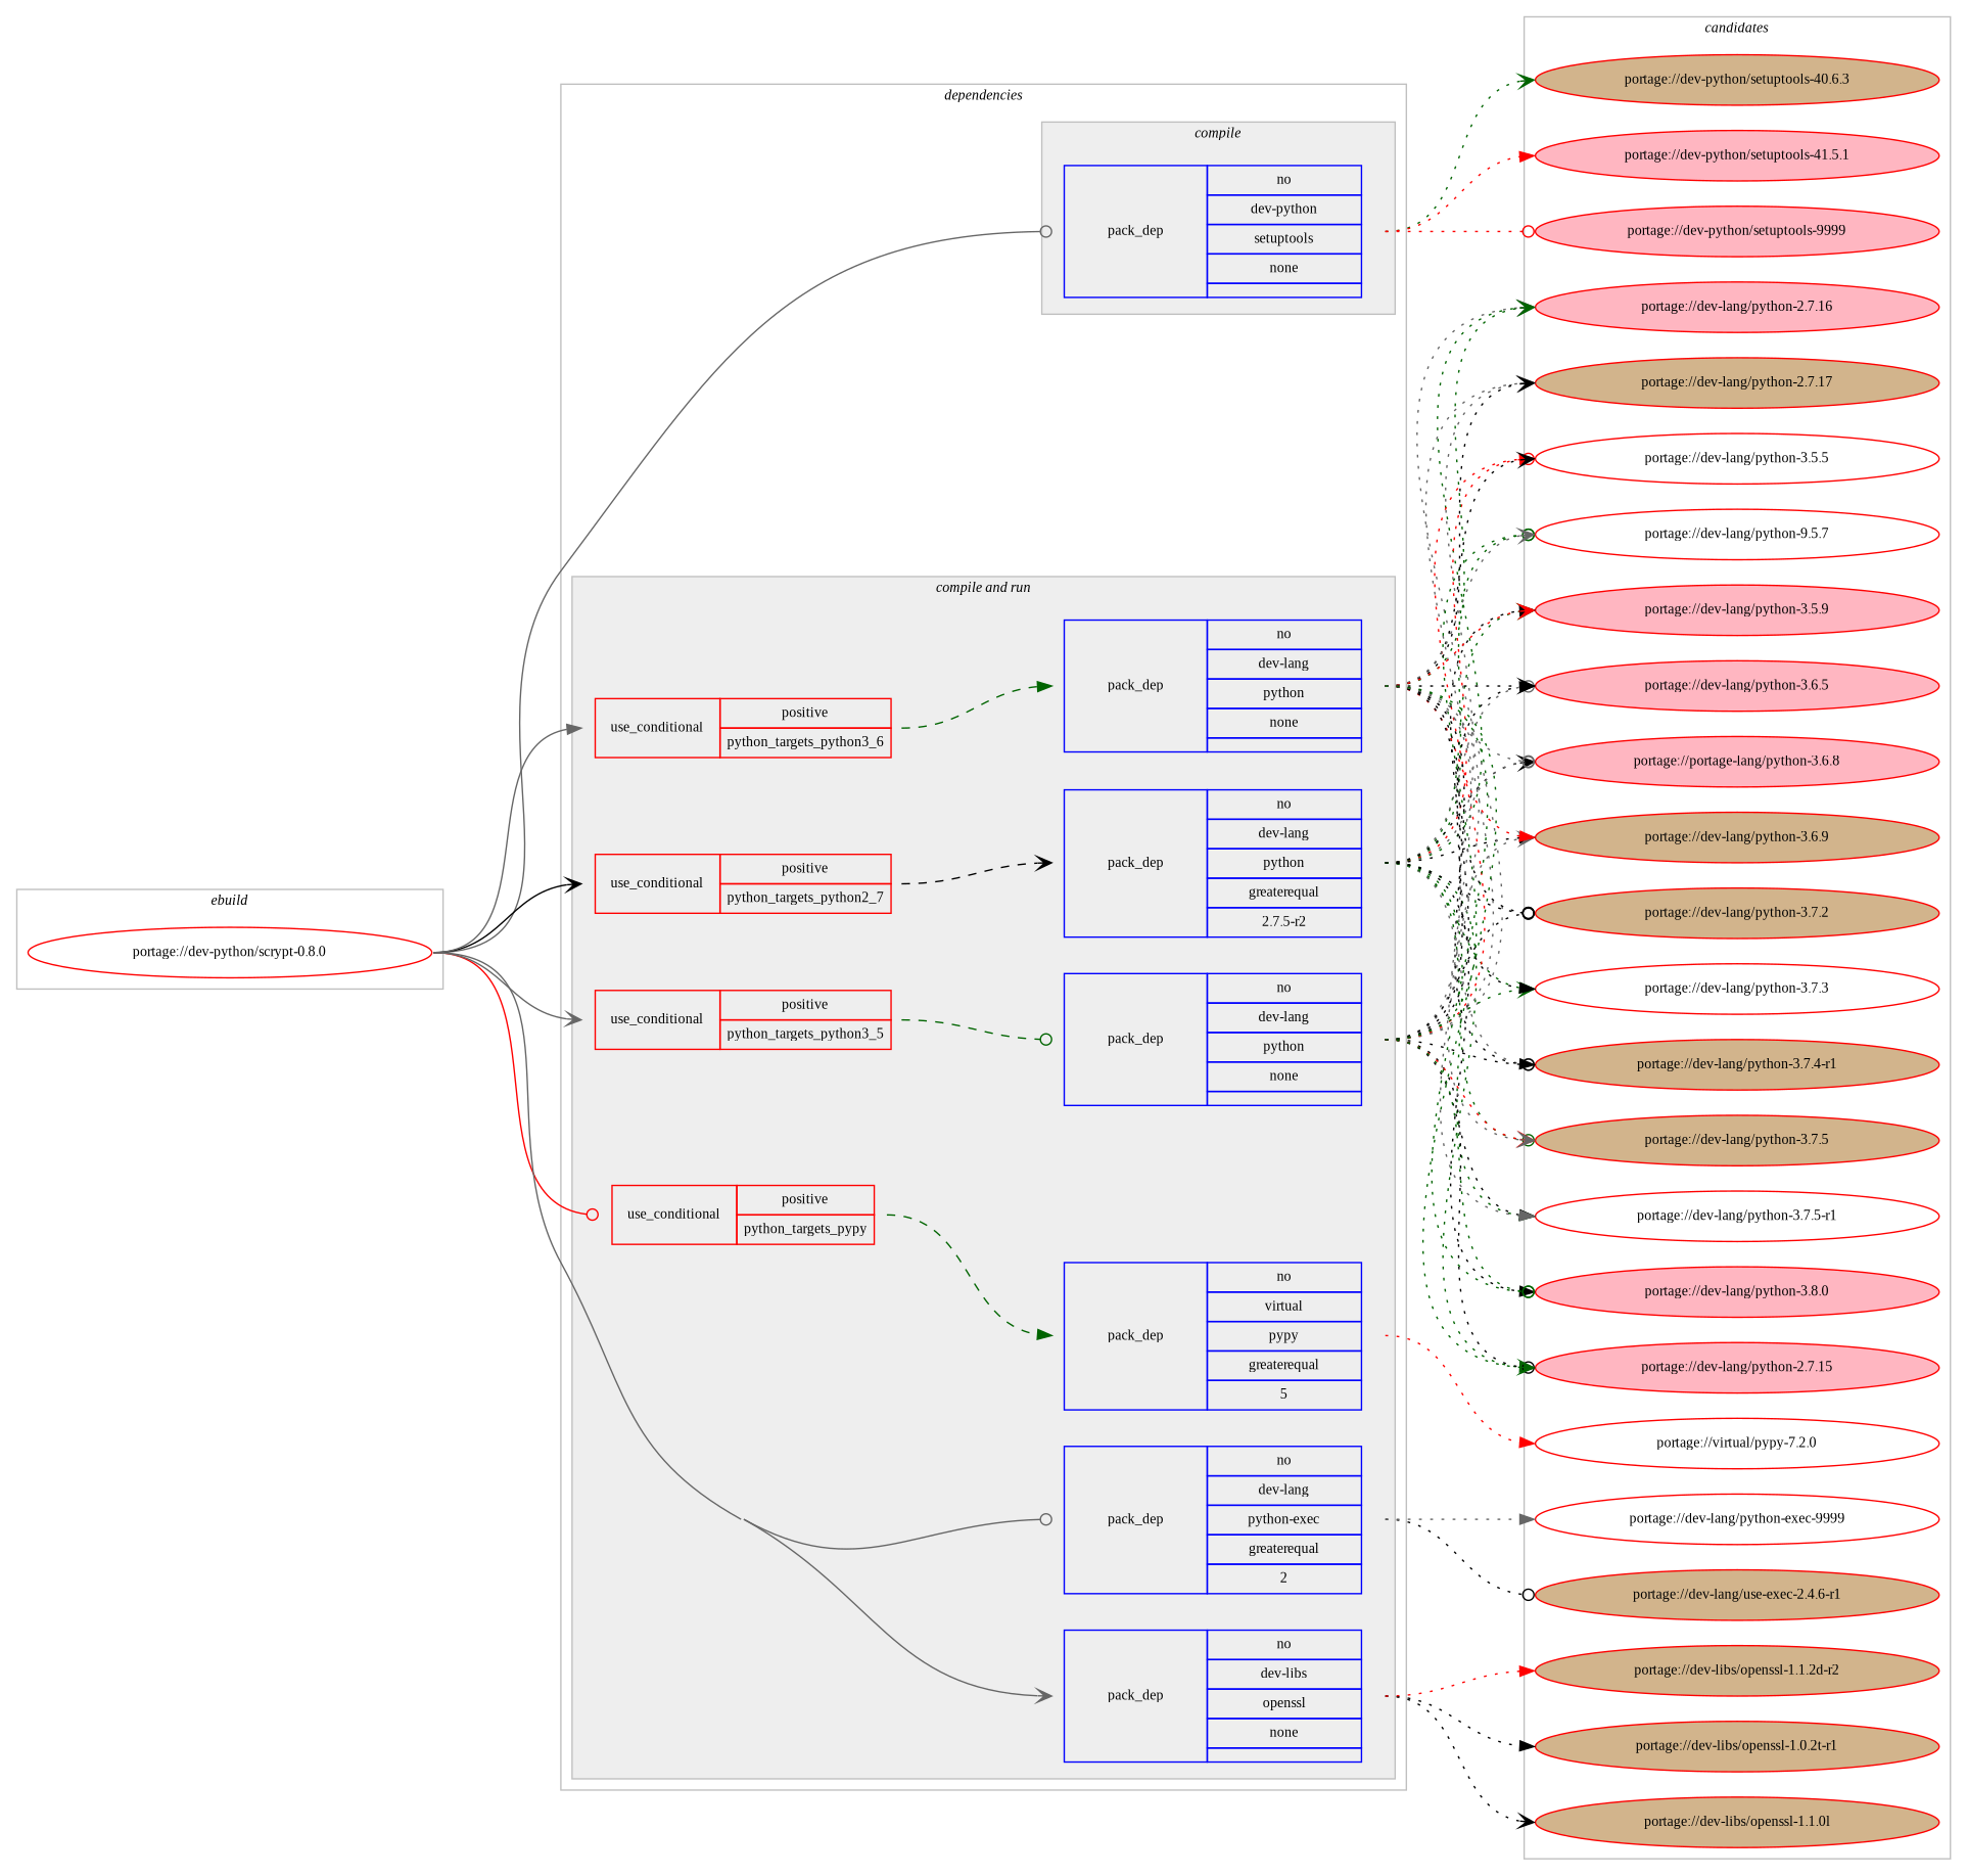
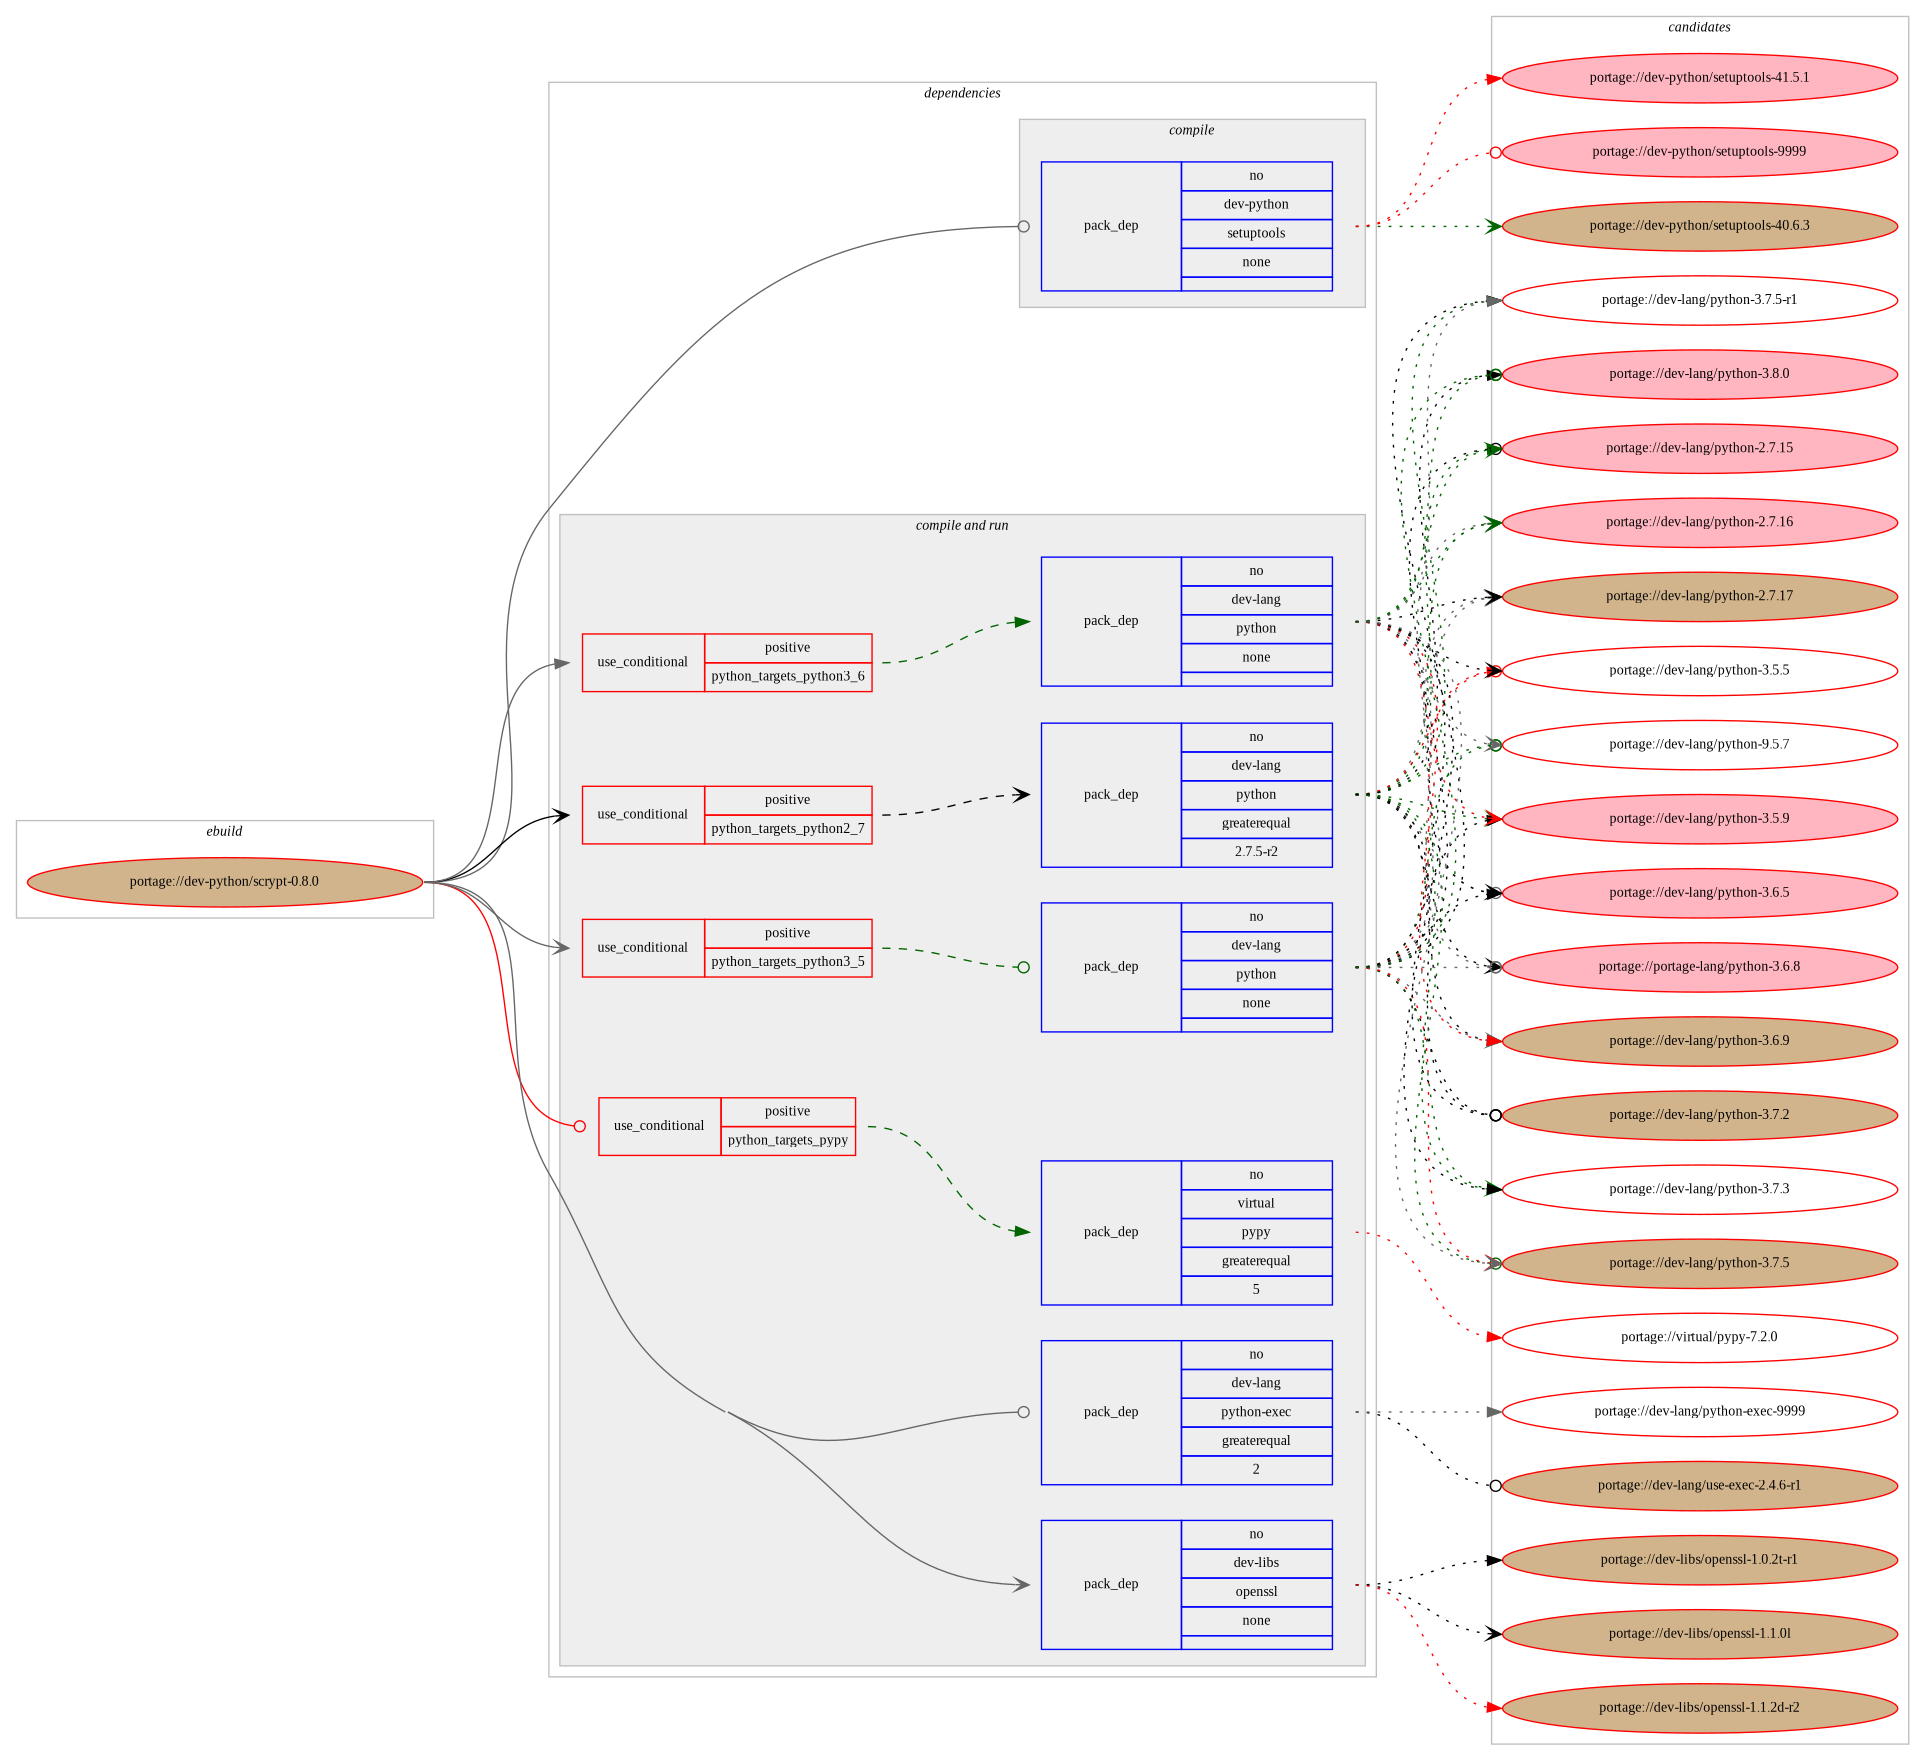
  digraph {
    compound=true
    concentrate=true
    fontname="Liberation Serif"
    fontsize=10
    newrank=true
    rankdir=LR
    ranksep=1.5
    node [color=red fontname="Liberation Serif" fontsize=10 style=filled]
    edge [arrowhead=vee color=black fontname="Liberation Serif" headport=w style=dotted tailport=e weight=100]
-   n1 [fillcolor=white label="portage://dev-python/scrypt-0.8.0" width=4]
+   n1 [fillcolor=tan label="portage://dev-python/scrypt-0.8.0" width=4]
    n2 [color=blue label=<<TABLE BORDER="0" CELLBORDER="1" CELLSPACING="0" CELLPADDING="4" WIDTH="220"><TR><TD ROWSPAN="6" CELLPADDING="30">pack_dep</TD></TR><TR><TD WIDTH="110">no</TD></TR><TR><TD>dev-python</TD></TR><TR><TD>setuptools</TD></TR><TR><TD>none</TD></TR><TR><TD></TD></TR></TABLE>> shape=none style=""]
    n3 [color=blue label=<<TABLE BORDER="0" CELLBORDER="1" CELLSPACING="0" CELLPADDING="4" WIDTH="220"><TR><TD ROWSPAN="6" CELLPADDING="30">pack_dep</TD></TR><TR><TD WIDTH="110">no</TD></TR><TR><TD>virtual</TD></TR><TR><TD>pypy</TD></TR><TR><TD>greaterequal</TD></TR><TR><TD>5</TD></TR></TABLE>> shape=none style=""]
    n4 [label=<<TABLE BORDER="0" CELLBORDER="1" CELLSPACING="0" CELLPADDING="4"><TR><TD ROWSPAN="3" CELLPADDING="10">use_conditional</TD></TR><TR><TD>positive</TD></TR><TR><TD>python_targets_pypy</TD></TR></TABLE>> shape=none style=""]
    n5 [color=blue label=<<TABLE BORDER="0" CELLBORDER="1" CELLSPACING="0" CELLPADDING="4" WIDTH="220"><TR><TD ROWSPAN="6" CELLPADDING="30">pack_dep</TD></TR><TR><TD WIDTH="110">no</TD></TR><TR><TD>dev-lang</TD></TR><TR><TD>python</TD></TR><TR><TD>greaterequal</TD></TR><TR><TD>2.7.5-r2</TD></TR></TABLE>> shape=none style=""]
    n6 [label=<<TABLE BORDER="0" CELLBORDER="1" CELLSPACING="0" CELLPADDING="4"><TR><TD ROWSPAN="3" CELLPADDING="10">use_conditional</TD></TR><TR><TD>positive</TD></TR><TR><TD>python_targets_python2_7</TD></TR></TABLE>> shape=none style=""]
    n7 [color=blue label=<<TABLE BORDER="0" CELLBORDER="1" CELLSPACING="0" CELLPADDING="4" WIDTH="220"><TR><TD ROWSPAN="6" CELLPADDING="30">pack_dep</TD></TR><TR><TD WIDTH="110">no</TD></TR><TR><TD>dev-lang</TD></TR><TR><TD>python</TD></TR><TR><TD>none</TD></TR><TR><TD></TD></TR></TABLE>> shape=none style=""]
    n8 [label=<<TABLE BORDER="0" CELLBORDER="1" CELLSPACING="0" CELLPADDING="4"><TR><TD ROWSPAN="3" CELLPADDING="10">use_conditional</TD></TR><TR><TD>positive</TD></TR><TR><TD>python_targets_python3_5</TD></TR></TABLE>> shape=none style=""]
    n9 [color=blue label=<<TABLE BORDER="0" CELLBORDER="1" CELLSPACING="0" CELLPADDING="4" WIDTH="220"><TR><TD ROWSPAN="6" CELLPADDING="30">pack_dep</TD></TR><TR><TD WIDTH="110">no</TD></TR><TR><TD>dev-lang</TD></TR><TR><TD>python</TD></TR><TR><TD>none</TD></TR><TR><TD></TD></TR></TABLE>> shape=none style=""]
    n10 [label=<<TABLE BORDER="0" CELLBORDER="1" CELLSPACING="0" CELLPADDING="4"><TR><TD ROWSPAN="3" CELLPADDING="10">use_conditional</TD></TR><TR><TD>positive</TD></TR><TR><TD>python_targets_python3_6</TD></TR></TABLE>> shape=none style=""]
    n11 [color=blue label=<<TABLE BORDER="0" CELLBORDER="1" CELLSPACING="0" CELLPADDING="4" WIDTH="220"><TR><TD ROWSPAN="6" CELLPADDING="30">pack_dep</TD></TR><TR><TD WIDTH="110">no</TD></TR><TR><TD>dev-lang</TD></TR><TR><TD>python-exec</TD></TR><TR><TD>greaterequal</TD></TR><TR><TD>2</TD></TR></TABLE>> shape=none style=""]
    n12 [color=blue label=<<TABLE BORDER="0" CELLBORDER="1" CELLSPACING="0" CELLPADDING="4" WIDTH="220"><TR><TD ROWSPAN="6" CELLPADDING="30">pack_dep</TD></TR><TR><TD WIDTH="110">no</TD></TR><TR><TD>dev-libs</TD></TR><TR><TD>openssl</TD></TR><TR><TD>none</TD></TR><TR><TD></TD></TR></TABLE>> shape=none style=""]
    n13 [fillcolor=tan label="portage://dev-python/setuptools-40.6.3" width=4]
    n14 [fillcolor=lightpink label="portage://dev-python/setuptools-41.5.1" width=4]
    n15 [fillcolor=lightpink label="portage://dev-python/setuptools-9999" width=4]
    n16 [fillcolor=white label="portage://virtual/pypy-7.2.0" width=4]
    n17 [fillcolor=lightpink label="portage://dev-lang/python-2.7.15" width=4]
    n18 [fillcolor=lightpink label="portage://dev-lang/python-2.7.16" width=4]
    n19 [fillcolor=tan label="portage://dev-lang/python-2.7.17" width=4]
    n20 [fillcolor=white label="portage://dev-lang/python-3.5.5" width=4]
    n21 [fillcolor=white label="portage://dev-lang/python-9.5.7" width=4]
    n22 [fillcolor=lightpink label="portage://dev-lang/python-3.5.9" width=4]
    n23 [fillcolor=lightpink label="portage://dev-lang/python-3.6.5" width=4]
    n24 [fillcolor=lightpink label="portage://portage-lang/python-3.6.8" width=4]
    n25 [fillcolor=tan label="portage://dev-lang/python-3.6.9" width=4]
    n26 [fillcolor=tan label="portage://dev-lang/python-3.7.2" width=4]
    n27 [fillcolor=white label="portage://dev-lang/python-3.7.3" width=4]
-   n28 [fillcolor=tan label="portage://dev-lang/python-3.7.4-r1" width=4]
    n29 [fillcolor=tan label="portage://dev-lang/python-3.7.5" width=4]
    n30 [fillcolor=white label="portage://dev-lang/python-3.7.5-r1" width=4]
    n31 [fillcolor=lightpink label="portage://dev-lang/python-3.8.0" width=4]
    n32 [fillcolor=tan label="portage://dev-lang/use-exec-2.4.6-r1" width=4]
    n33 [fillcolor=white label="portage://dev-lang/python-exec-9999" width=4]
    n34 [fillcolor=tan label="portage://dev-libs/openssl-1.0.2t-r1" width=4]
    n35 [fillcolor=tan label="portage://dev-libs/openssl-1.1.0l" width=4]
    n36 [fillcolor=tan label="portage://dev-libs/openssl-1.1.2d-r2" width=4]
    subgraph cluster_1 {
      color=gray
      label=<<i>ebuild</i>>
      rank=same
      n1
    }
    subgraph cluster_2 {
      color=gray
      label=<<i>dependencies</i>>
      subgraph cluster_3 {
        color=gray
        fillcolor="#eeeeee"
        label=<<i>compile</i>>
        style=filled
        subgraph sub_4 {
          color=gray
          fillcolor="#eeeeee"
          label=<<i>compile</i>>
          style=filled
          n2
        }
      }
      subgraph cluster_5 {
        color=gray
        fillcolor="#eeeeee"
        label=<<i>compile and run</i>>
        style=filled
        subgraph sub_6 {
          color=gray
          fillcolor="#eeeeee"
          label=<<i>compile and run</i>>
          style=filled
          n4
          subgraph sub_7 {
            color=gray
            fillcolor="#eeeeee"
            label=<<i>compile and run</i>>
            style=filled
            n3
          }
        }
        subgraph sub_8 {
          color=gray
          fillcolor="#eeeeee"
          label=<<i>compile and run</i>>
          style=filled
          n6
          subgraph sub_9 {
            color=gray
            fillcolor="#eeeeee"
            label=<<i>compile and run</i>>
            style=filled
            n5
          }
        }
        subgraph sub_10 {
          color=gray
          fillcolor="#eeeeee"
          label=<<i>compile and run</i>>
          style=filled
          n8
          subgraph sub_11 {
            color=gray
            fillcolor="#eeeeee"
            label=<<i>compile and run</i>>
            style=filled
            n7
          }
        }
        subgraph sub_12 {
          color=gray
          fillcolor="#eeeeee"
          label=<<i>compile and run</i>>
          style=filled
          n10
          subgraph sub_13 {
            color=gray
            fillcolor="#eeeeee"
            label=<<i>compile and run</i>>
            style=filled
            n9
          }
        }
        subgraph sub_14 {
          color=gray
          fillcolor="#eeeeee"
          label=<<i>compile and run</i>>
          style=filled
          n11
        }
        subgraph sub_15 {
          color=gray
          fillcolor="#eeeeee"
          label=<<i>compile and run</i>>
          style=filled
          n12
        }
      }
      subgraph cluster_16 {
        color=gray
        fillcolor="#eeeeee"
        label=<<i>run</i>>
        style=filled
      }
    }
    subgraph cluster_17 {
      color=gray
      label=<<i>candidates</i>>
      rank=same
      subgraph sub_18 {
        color=black
        label=<<i>candidates</i>>
        nodesep=1
        rank=same
        n13
        n14
        n15
      }
      subgraph sub_19 {
        color=black
        label=<<i>candidates</i>>
        nodesep=1
        rank=same
        n16
      }
      subgraph sub_20 {
        color=black
        label=<<i>candidates</i>>
        nodesep=1
        rank=same
        n17
        n18
        n19
        n20
        n21
        n22
        n23
        n24
        n25
        n26
        n27
-       n28
        n29
        n30
        n31
      }
      subgraph sub_21 {
        color=black
        label=<<i>candidates</i>>
        nodesep=1
        rank=same
        n17
        n18
        n19
        n20
        n21
        n22
        n23
        n24
        n25
        n26
        n27
-       n28
        n29
        n30
        n31
      }
      subgraph sub_22 {
        color=black
        label=<<i>candidates</i>>
        nodesep=1
        rank=same
        n17
        n18
        n19
        n20
        n21
        n22
        n23
        n24
        n25
        n26
        n27
-       n28
        n29
        n30
        n31
      }
      subgraph sub_23 {
        color=black
        label=<<i>candidates</i>>
        nodesep=1
        rank=same
        n32
        n33
      }
      subgraph sub_24 {
        color=black
        label=<<i>candidates</i>>
        nodesep=1
        rank=same
        n34
        n35
        n36
      }
    }
    n1 -> n2 [arrowhead=odot color=gray40 style=solid weight=20]
    n1 -> n4 [arrowhead=odot color=red style=solid weight=20]
    n1 -> n6 [style=solid weight=20]
    n1 -> n8 [color=gray40 style=solid weight=20]
    n1 -> n10 [arrowhead=normal color=gray40 style=solid weight=20]
    n1 -> n11 [arrowhead=odot color=gray40 style=solid weight=20]
    n1 -> n12 [color=gray40 style=solid weight=20]
    n2 -> n13 [color=darkgreen]
    n2 -> n14 [arrowhead=normal color=red]
    n2 -> n15 [arrowhead=odot color=red]
    n3 -> n16 [arrowhead=normal color=red]
    n4 -> n3 [arrowhead=normal color=darkgreen style=dashed weight=20]
    n5 -> n17 [arrowhead=normal color=darkgreen]
    n5 -> n18 [color=darkgreen]
    n5 -> n19 [color=gray40]
    n5 -> n20 [arrowhead=normal color=red]
    n5 -> n21 [arrowhead=odot color=darkgreen]
    n5 -> n22 [color=darkgreen]
    n5 -> n23 [arrowhead=odot color=gray40]
    n5 -> n24
    n5 -> n25 [arrowhead=normal]
    n5 -> n26 [arrowhead=odot]
    n5 -> n27 [arrowhead=normal color=darkgreen]
-   n5 -> n28 [arrowhead=odot color=gray40]
    n5 -> n29 [arrowhead=odot color=darkgreen]
    n5 -> n30 [arrowhead=normal color=darkgreen]
    n5 -> n31 [arrowhead=normal]
    n6 -> n5 [style=dashed weight=20]
    n7 -> n17 [arrowhead=odot]
    n7 -> n18 [color=gray40]
    n7 -> n19 [color=gray40]
    n7 -> n20 [arrowhead=odot color=red]
    n7 -> n21 [arrowhead=odot color=darkgreen]
    n7 -> n22 [arrowhead=normal]
    n7 -> n23 [arrowhead=normal]
    n7 -> n24 [arrowhead=odot color=gray40]
    n7 -> n25 [color=gray40]
    n7 -> n26 [arrowhead=odot]
    n7 -> n27 [color=darkgreen]
-   n7 -> n28 [arrowhead=odot]
    n7 -> n29 [color=red]
    n7 -> n30 [arrowhead=normal]
    n7 -> n31 [arrowhead=odot color=darkgreen]
    n8 -> n7 [arrowhead=odot color=darkgreen style=dashed weight=20]
    n9 -> n17 [color=darkgreen]
    n9 -> n18 [color=darkgreen]
    n9 -> n19
    n9 -> n20
    n9 -> n21 [color=gray40]
    n9 -> n22 [color=red]
    n9 -> n23
    n9 -> n24 [arrowhead=odot color=gray40]
    n9 -> n25 [arrowhead=normal color=red]
    n9 -> n26 [arrowhead=odot]
    n9 -> n27 [arrowhead=normal]
-   n9 -> n28 [arrowhead=normal]
    n9 -> n29 [color=gray40]
    n9 -> n30 [arrowhead=normal color=gray40]
    n9 -> n31 [arrowhead=odot color=darkgreen]
    n10 -> n9 [arrowhead=normal color=darkgreen style=dashed weight=20]
    n11 -> n32 [arrowhead=odot]
    n11 -> n33 [arrowhead=normal color=gray40]
    n12 -> n34 [arrowhead=normal]
    n12 -> n35
    n12 -> n36 [arrowhead=normal color=red]
  }
